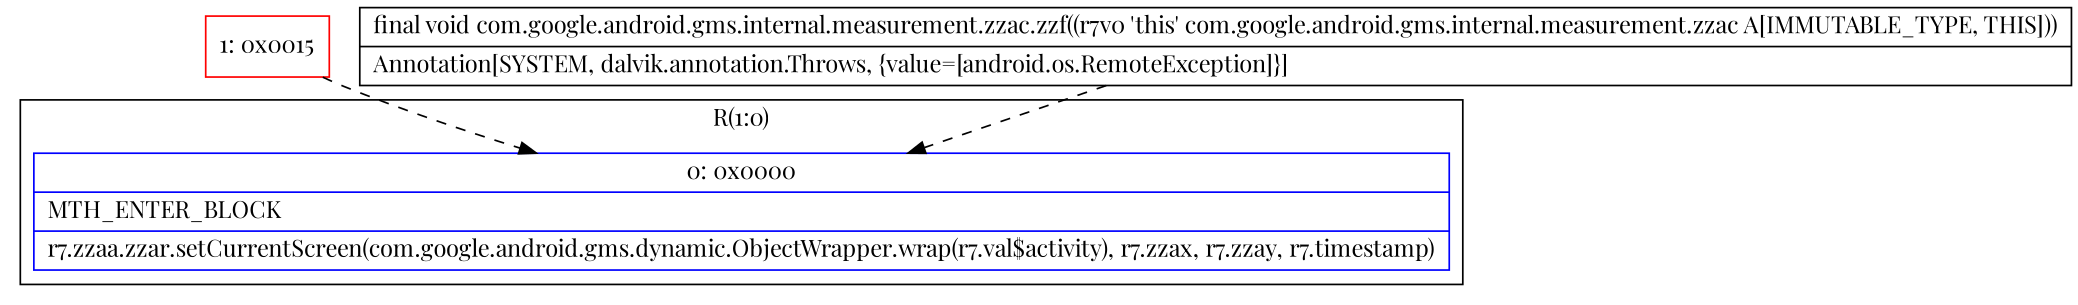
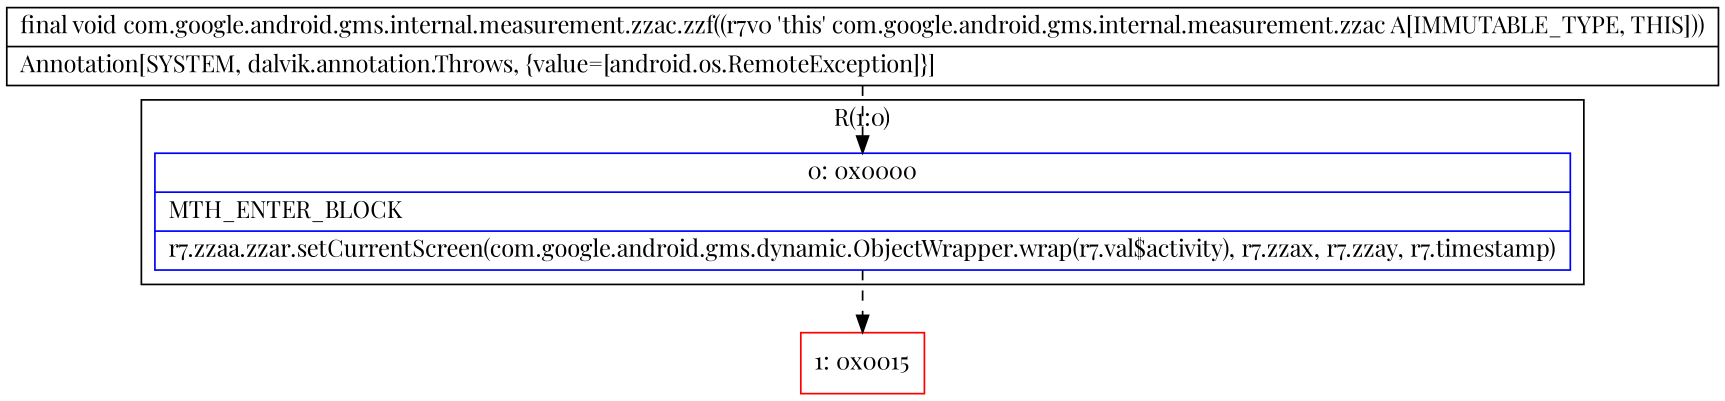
  digraph {
    fontname="Playfair Display"
    node [shape=record fontname="Playfair Display"]
    edge [style=dashed fontname="Playfair Display"]
    n1 [color=blue label="{0\:\ 0x0000|MTH_ENTER_BLOCK\l|r7.zzaa.zzar.setCurrentScreen(com.google.android.gms.dynamic.ObjectWrapper.wrap(r7.val$activity), r7.zzax, r7.zzay, r7.timestamp)\l}"]
    n2 [color=red label="{1\:\ 0x0015}"]
    n3 [label="{final void com.google.android.gms.internal.measurement.zzac.zzf((r7v0 'this' com.google.android.gms.internal.measurement.zzac A[IMMUTABLE_TYPE, THIS]))  | Annotation[SYSTEM, dalvik.annotation.Throws, \{value=[android.os.RemoteException]\}]\l}"]
    subgraph cluster_1 {
      label="R(1:0)"
      n1
    }
-   n2 -> n1
+   n1 -> n2
    n3 -> n1
  }
